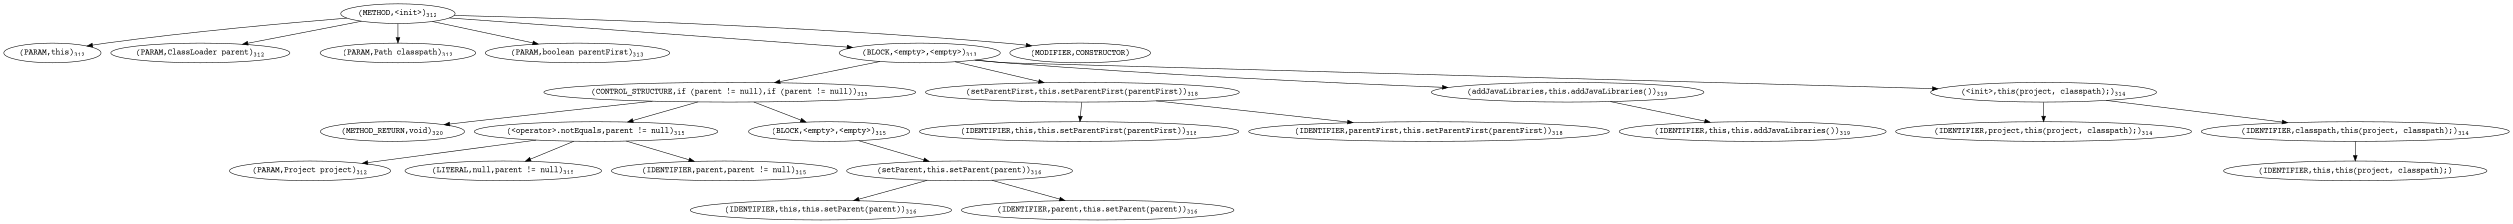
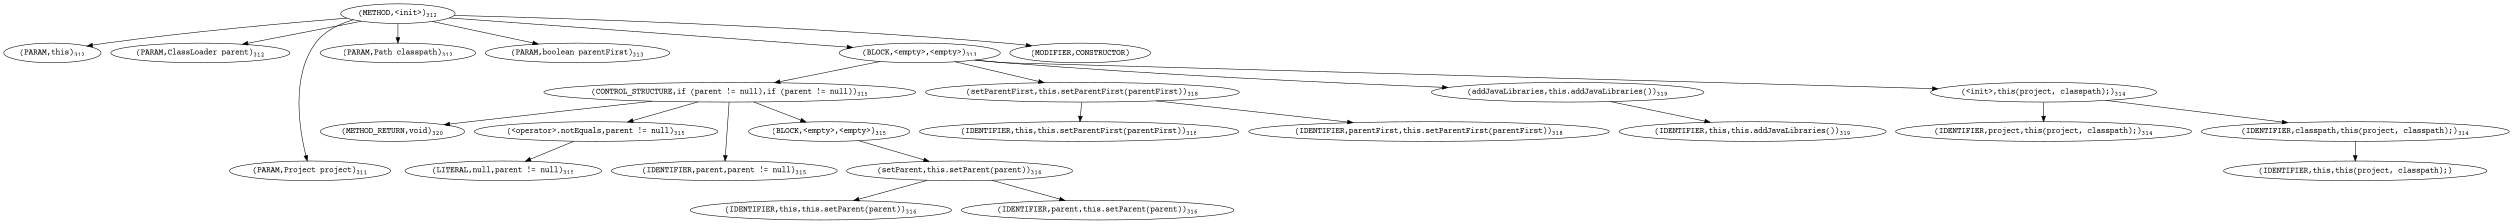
  digraph {
    fontname="Courier Prime"
    node [fontname="Courier Prime"]
    edge [fontname="Courier Prime"]
    n1 [label=<(METHOD,&lt;init&gt;)<SUB>312</SUB>>]
    n2 [label=<(PARAM,this)<SUB>312</SUB>>]
    n3 [label=<(PARAM,ClassLoader parent)<SUB>312</SUB>>]
-   n4 [label=<(PARAM,Project project)<SUB>312</SUB>>]
+   n4 [label=<(PARAM,Project project)<SUB>311</SUB>>]
    n5 [label=<(PARAM,Path classpath)<SUB>312</SUB>>]
    n6 [label=<(PARAM,boolean parentFirst)<SUB>313</SUB>>]
    n7 [label=<(BLOCK,&lt;empty&gt;,&lt;empty&gt;)<SUB>313</SUB>>]
    n8 [label=<(MODIFIER,CONSTRUCTOR)>]
    n9 [label=<(&lt;init&gt;,this(project, classpath);)<SUB>314</SUB>>]
    n10 [label=<(CONTROL_STRUCTURE,if (parent != null),if (parent != null))<SUB>315</SUB>>]
    n11 [label=<(setParentFirst,this.setParentFirst(parentFirst))<SUB>318</SUB>>]
    n12 [label=<(addJavaLibraries,this.addJavaLibraries())<SUB>319</SUB>>]
    n13 [label=<(METHOD_RETURN,void)<SUB>320</SUB>>]
    n14 [label=<(IDENTIFIER,project,this(project, classpath);)<SUB>314</SUB>>]
    n15 [label=<(IDENTIFIER,classpath,this(project, classpath);)<SUB>314</SUB>>]
    n16 [label=<(&lt;operator&gt;.notEquals,parent != null)<SUB>315</SUB>>]
    n17 [label=<(BLOCK,&lt;empty&gt;,&lt;empty&gt;)<SUB>315</SUB>>]
    n18 [label=<(IDENTIFIER,this,this.setParentFirst(parentFirst))<SUB>318</SUB>>]
    n19 [label=<(IDENTIFIER,parentFirst,this.setParentFirst(parentFirst))<SUB>318</SUB>>]
    n20 [label=<(IDENTIFIER,this,this.addJavaLibraries())<SUB>319</SUB>>]
    n21 [label=<(IDENTIFIER,this,this(project, classpath);)>]
    n22 [label=<(IDENTIFIER,parent,parent != null)<SUB>315</SUB>>]
    n23 [label=<(LITERAL,null,parent != null)<SUB>315</SUB>>]
    n24 [label=<(setParent,this.setParent(parent))<SUB>316</SUB>>]
    n25 [label=<(IDENTIFIER,this,this.setParent(parent))<SUB>316</SUB>>]
    n26 [label=<(IDENTIFIER,parent,this.setParent(parent))<SUB>316</SUB>>]
    n1 -> n2
    n1 -> n3
-   n16 -> n4
+   n1 -> n4
    n1 -> n5
    n1 -> n6
    n1 -> n7
    n1 -> n8
    n7 -> n9
    n7 -> n10
    n7 -> n11
    n7 -> n12
    n9 -> n14
    n9 -> n15
    n10 -> n13
    n10 -> n16
    n10 -> n17
    n11 -> n18
    n11 -> n19
    n12 -> n20
    n15 -> n21
-   n16 -> n22
+   n10 -> n22
    n16 -> n23
    n17 -> n24
    n24 -> n25
    n24 -> n26
  }
